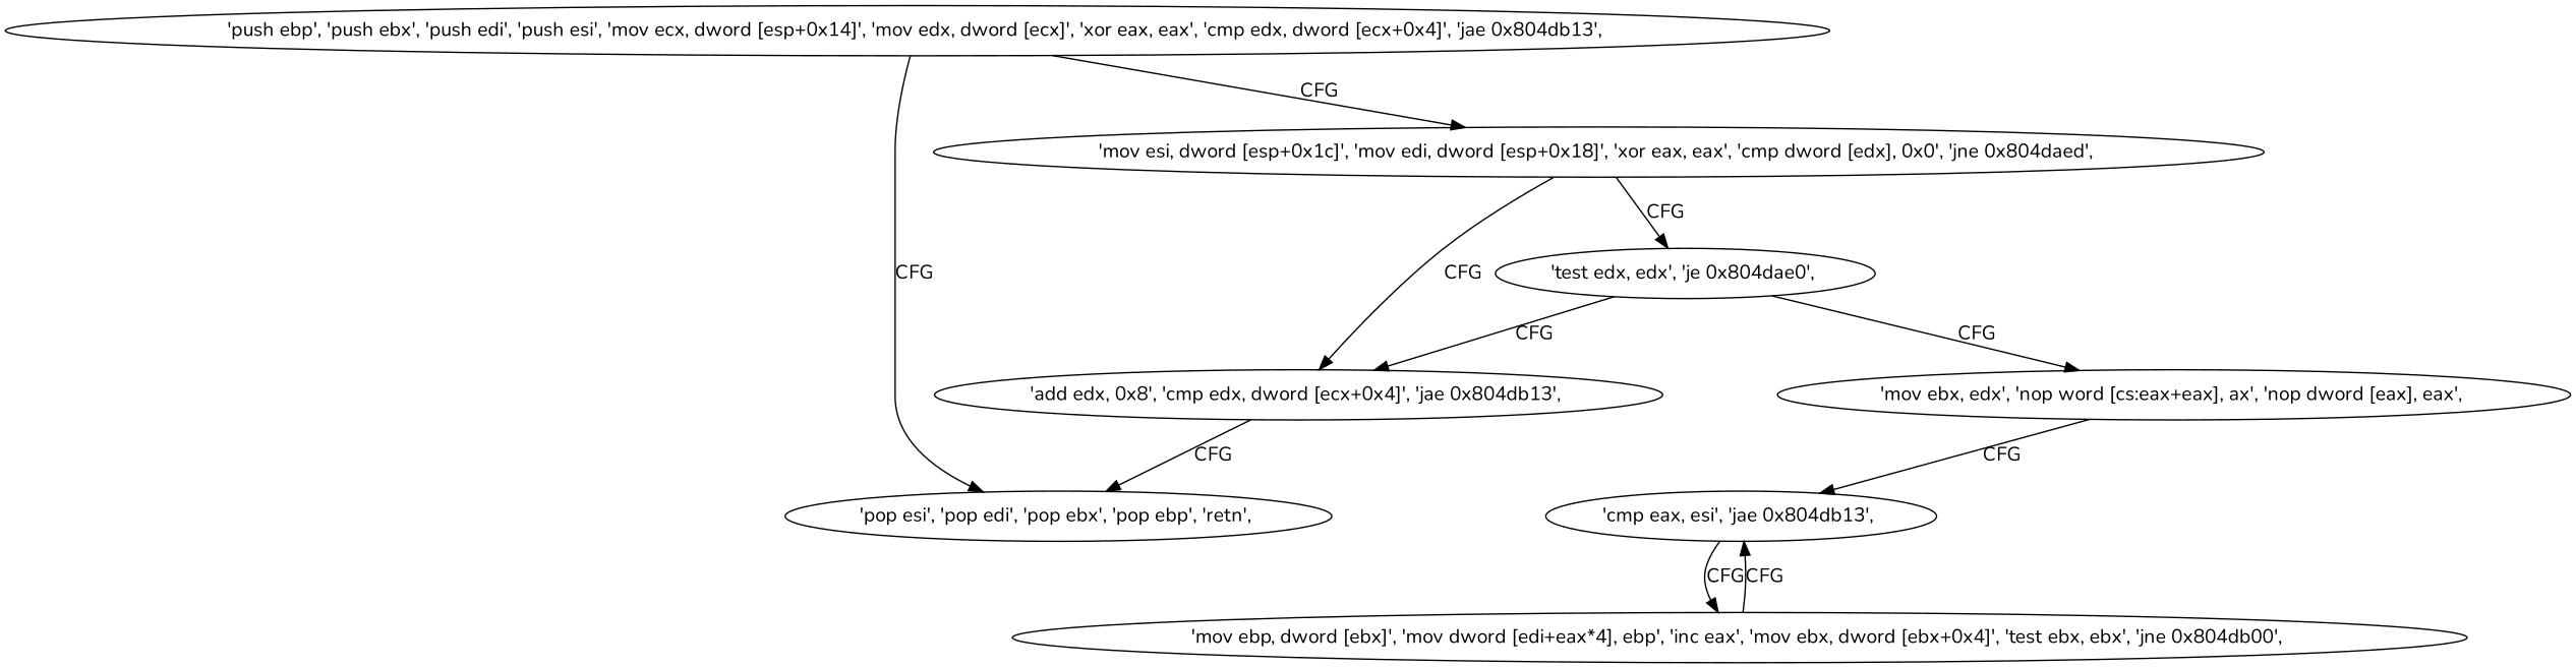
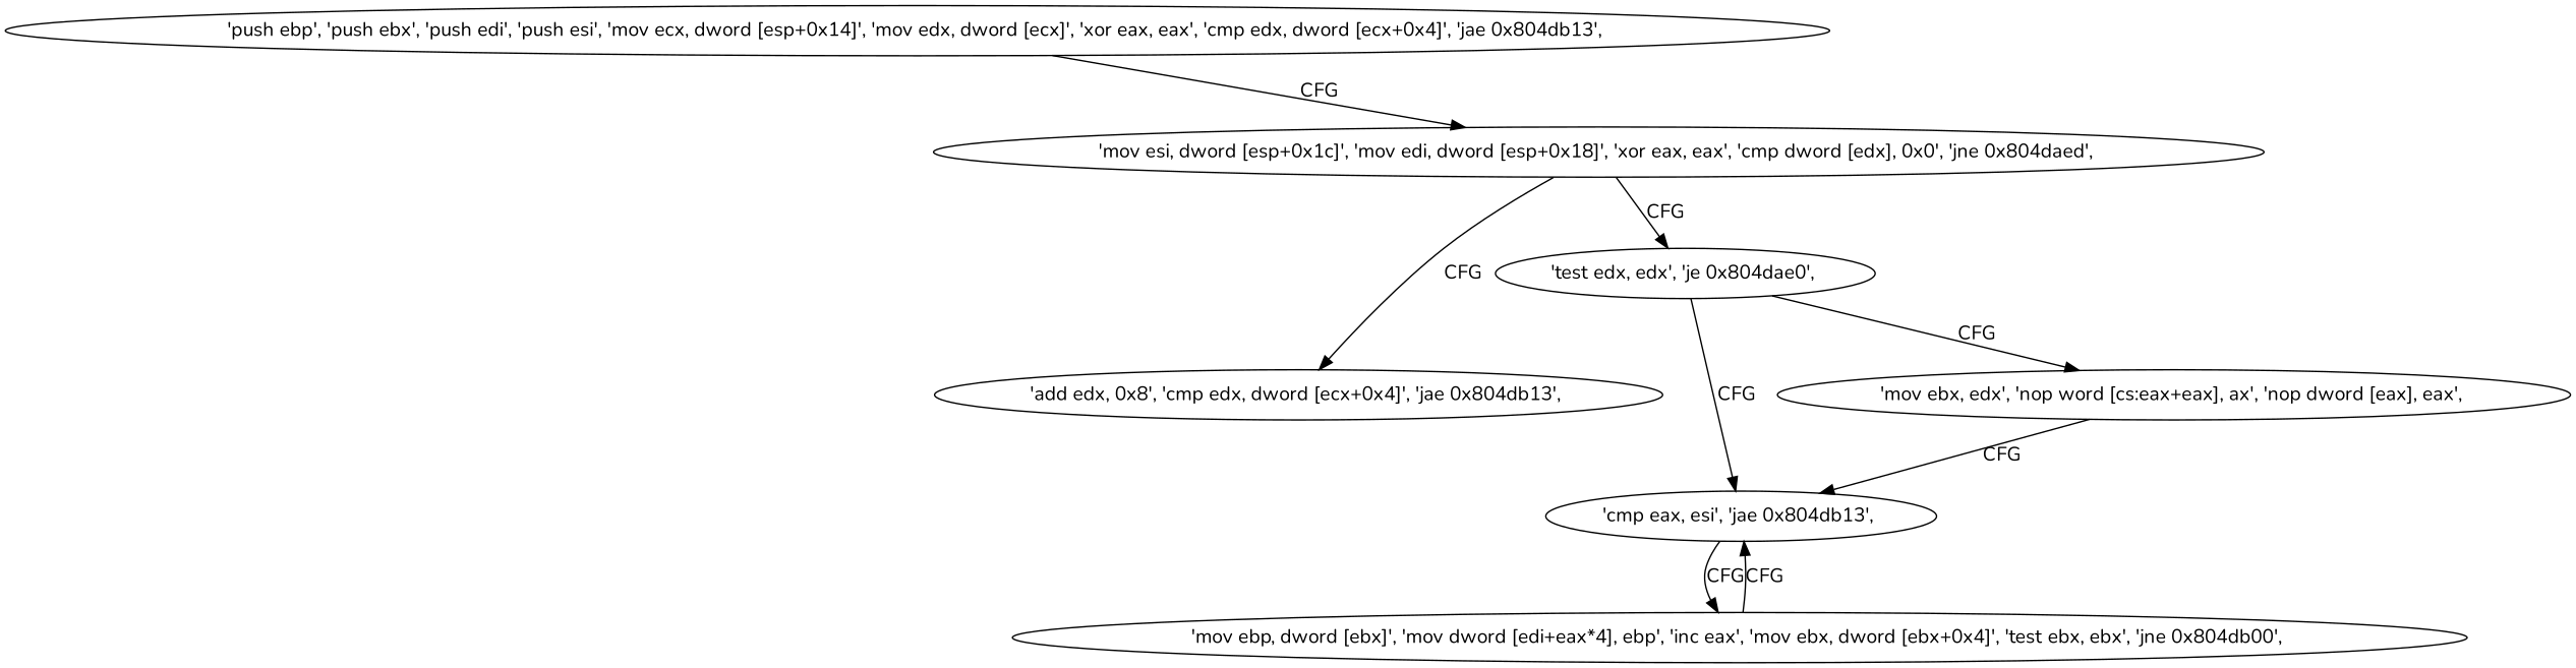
  digraph {
    fontname=Nunito
    node [fontname=Nunito]
    edge [fontname=Nunito]
    n1 [label="'push ebp', 'push ebx', 'push edi', 'push esi', 'mov ecx, dword [esp+0x14]', 'mov edx, dword [ecx]', 'xor eax, eax', 'cmp edx, dword [ecx+0x4]', 'jae 0x804db13', "]
-   n2 [label="'pop esi', 'pop edi', 'pop ebx', 'pop ebp', 'retn', "]
    n3 [label="'mov esi, dword [esp+0x1c]', 'mov edi, dword [esp+0x18]', 'xor eax, eax', 'cmp dword [edx], 0x0', 'jne 0x804daed', "]
    n4 [label="'test edx, edx', 'je 0x804dae0', "]
    n5 [label="'add edx, 0x8', 'cmp edx, dword [ecx+0x4]', 'jae 0x804db13', "]
    n6 [label="'mov ebx, edx', 'nop word [cs:eax+eax], ax', 'nop dword [eax], eax', "]
    n7 [label="'cmp eax, esi', 'jae 0x804db13', "]
    n8 [label="'mov ebp, dword [ebx]', 'mov dword [edi+eax*4], ebp', 'inc eax', 'mov ebx, dword [ebx+0x4]', 'test ebx, ebx', 'jne 0x804db00', "]
-   n1 -> n2 [label=CFG]
    n1 -> n3 [label=CFG]
    n3 -> n4 [label=CFG]
    n3 -> n5 [label=CFG]
-   n4 -> n5 [label=CFG]
+   n4 -> n7 [label=CFG]
    n4 -> n6 [label=CFG]
-   n5 -> n2 [label=CFG]
    n6 -> n7 [label=CFG]
    n7 -> n8 [label=CFG]
    n8 -> n7 [label=CFG]
  }
